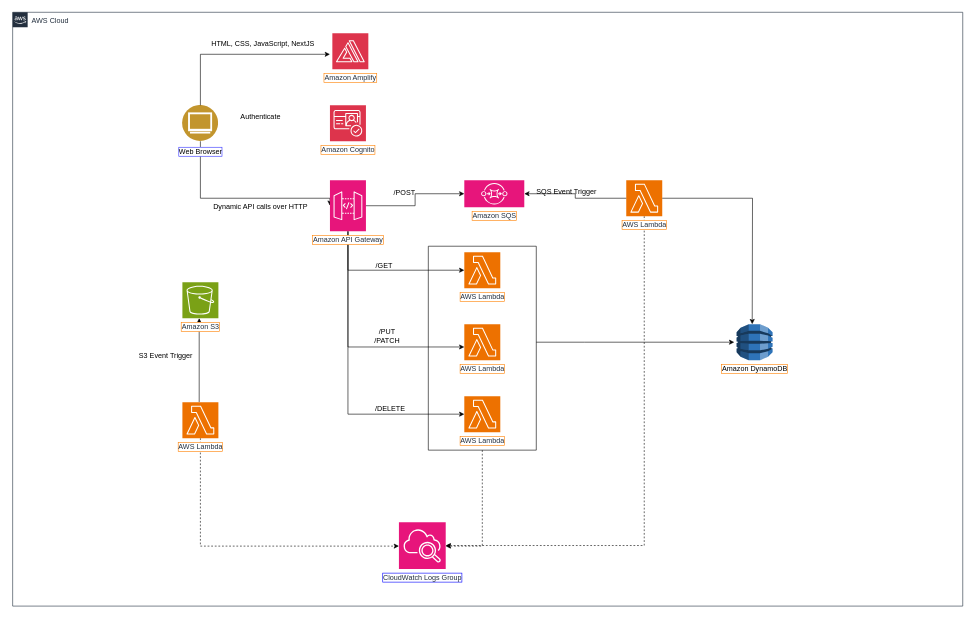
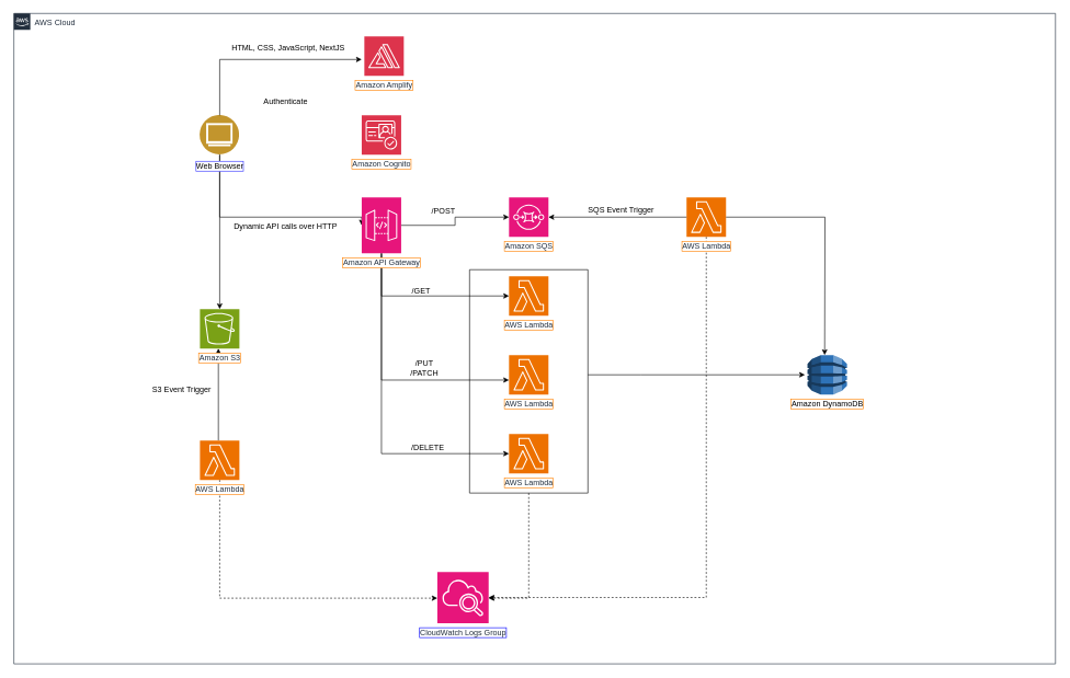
  <mxCell id="0" />
  <mxCell id="1" parent="0" />
+ <mxCell id="2" style="edgeStyle=orthogonalEdgeStyle;rounded=0;orthogonalLoop=1;jettySize=auto;html=1;entryX=0.5;entryY=0;entryDx=0;entryDy=0;entryPerimeter=0;" edge="1" parent="1" source="14" target="6"><mxGeometry relative="1" as="geometry" /></mxCell>
  <mxCell id="3" value="AWS Cloud" style="points=[[0,0],[0.25,0],[0.5,0],[0.75,0],[1,0],[1,0.25],[1,0.5],[1,0.75],[1,1],[0.75,1],[0.5,1],[0.25,1],[0,1],[0,0.75],[0,0.5],[0,0.25]];outlineConnect=0;gradientColor=none;html=1;whiteSpace=wrap;fontSize=12;fontStyle=0;container=1;pointerEvents=0;collapsible=0;recursiveResize=0;shape=mxgraph.aws4.group;grIcon=mxgraph.aws4.group_aws_cloud_alt;strokeColor=#232F3E;fillColor=none;verticalAlign=top;align=left;spacingLeft=30;fontColor=#232F3E;dashed=0;" vertex="1" parent="1"><mxGeometry x="20" y="20" width="1584" height="990" as="geometry" /></mxCell>
  <mxCell id="4" style="edgeStyle=orthogonalEdgeStyle;rounded=0;orthogonalLoop=1;jettySize=auto;html=1;exitX=0.5;exitY=0;exitDx=0;exitDy=0;exitPerimeter=0;" edge="1" parent="3"><mxGeometry relative="1" as="geometry"><mxPoint x="311" y="650" as="sourcePoint" /><mxPoint x="311" y="510" as="targetPoint" /></mxGeometry></mxCell>
  <mxCell id="5" value="S3 Event Trigger&lt;div&gt;&lt;br&gt;&lt;/div&gt;" style="text;html=1;align=center;verticalAlign=middle;resizable=0;points=[];autosize=1;strokeColor=none;fillColor=none;" vertex="1" parent="3"><mxGeometry x="200" y="560" width="110" height="40" as="geometry" /></mxCell>
  <mxCell id="6" value="Amazon S3" style="sketch=0;points=[[0,0,0],[0.25,0,0],[0.5,0,0],[0.75,0,0],[1,0,0],[0,1,0],[0.25,1,0],[0.5,1,0],[0.75,1,0],[1,1,0],[0,0.25,0],[0,0.5,0],[0,0.75,0],[1,0.25,0],[1,0.5,0],[1,0.75,0]];outlineConnect=0;fontColor=#232F3E;fillColor=#7AA116;strokeColor=#ffffff;dashed=0;verticalLabelPosition=bottom;verticalAlign=top;align=center;html=1;fontSize=12;fontStyle=0;aspect=fixed;shape=mxgraph.aws4.resourceIcon;resIcon=mxgraph.aws4.s3;labelBackgroundColor=default;labelBorderColor=#FF8000;" vertex="1" parent="3"><mxGeometry x="283" y="450" width="60" height="60" as="geometry" /></mxCell>
  <mxCell id="7" style="edgeStyle=orthogonalEdgeStyle;rounded=0;orthogonalLoop=1;jettySize=auto;html=1;dashed=1;" edge="1" parent="3" source="8" target="9"><mxGeometry relative="1" as="geometry"><Array as="points"><mxPoint x="313" y="890" /></Array></mxGeometry></mxCell>
  <mxCell id="8" value="AWS Lambda" style="sketch=0;points=[[0,0,0],[0.25,0,0],[0.5,0,0],[0.75,0,0],[1,0,0],[0,1,0],[0.25,1,0],[0.5,1,0],[0.75,1,0],[1,1,0],[0,0.25,0],[0,0.5,0],[0,0.75,0],[1,0.25,0],[1,0.5,0],[1,0.75,0]];outlineConnect=0;fontColor=#232F3E;fillColor=#ED7100;strokeColor=#ffffff;dashed=0;verticalLabelPosition=bottom;verticalAlign=top;align=center;html=1;fontSize=12;fontStyle=0;aspect=fixed;shape=mxgraph.aws4.resourceIcon;resIcon=mxgraph.aws4.lambda;labelBackgroundColor=default;labelBorderColor=#FF8000;" vertex="1" parent="3"><mxGeometry x="283" y="650" width="60" height="60" as="geometry" /></mxCell>
  <mxCell id="9" value="CloudWatch Logs Group" style="sketch=0;points=[[0,0,0],[0.25,0,0],[0.5,0,0],[0.75,0,0],[1,0,0],[0,1,0],[0.25,1,0],[0.5,1,0],[0.75,1,0],[1,1,0],[0,0.25,0],[0,0.5,0],[0,0.75,0],[1,0.25,0],[1,0.5,0],[1,0.75,0]];points=[[0,0,0],[0.25,0,0],[0.5,0,0],[0.75,0,0],[1,0,0],[0,1,0],[0.25,1,0],[0.5,1,0],[0.75,1,0],[1,1,0],[0,0.25,0],[0,0.5,0],[0,0.75,0],[1,0.25,0],[1,0.5,0],[1,0.75,0]];outlineConnect=0;fontColor=#232F3E;fillColor=#E7157B;strokeColor=#ffffff;dashed=0;verticalLabelPosition=bottom;verticalAlign=top;align=center;html=1;fontSize=12;fontStyle=0;aspect=fixed;shape=mxgraph.aws4.resourceIcon;resIcon=mxgraph.aws4.cloudwatch_2;labelBackgroundColor=default;labelBorderColor=#0000FF;" vertex="1" parent="3"><mxGeometry x="644" y="850" width="78" height="78" as="geometry" /></mxCell>
  <mxCell id="10" style="edgeStyle=orthogonalEdgeStyle;rounded=0;orthogonalLoop=1;jettySize=auto;html=1;entryX=0;entryY=0.633;entryDx=0;entryDy=0;entryPerimeter=0;" edge="1" parent="1" source="16" target="21"><mxGeometry relative="1" as="geometry"><Array as="points"><mxPoint x="579" y="578" /></Array></mxGeometry></mxCell>
  <mxCell id="11" style="edgeStyle=orthogonalEdgeStyle;rounded=0;orthogonalLoop=1;jettySize=auto;html=1;entryX=0;entryY=0.5;entryDx=0;entryDy=0;entryPerimeter=0;" edge="1" parent="1" source="16" target="20"><mxGeometry relative="1" as="geometry"><Array as="points"><mxPoint x="579" y="450" /></Array></mxGeometry></mxCell>
  <mxCell id="12" style="edgeStyle=orthogonalEdgeStyle;rounded=0;orthogonalLoop=1;jettySize=auto;html=1;entryX=0;entryY=0.5;entryDx=0;entryDy=0;entryPerimeter=0;" edge="1" parent="1" source="16" target="22"><mxGeometry relative="1" as="geometry"><Array as="points"><mxPoint x="579" y="690" /></Array></mxGeometry></mxCell>
  <mxCell id="13" style="edgeStyle=orthogonalEdgeStyle;rounded=0;orthogonalLoop=1;jettySize=auto;html=1;entryX=0;entryY=0.5;entryDx=0;entryDy=0;entryPerimeter=0;" edge="1" parent="1" source="14" target="16"><mxGeometry relative="1" as="geometry"><Array as="points"><mxPoint x="333" y="330" /></Array></mxGeometry></mxCell>
  <mxCell id="14" value="Web Browser" style="image;aspect=fixed;perimeter=ellipsePerimeter;html=1;align=center;shadow=0;dashed=0;fontColor=#000000;labelBackgroundColor=#FFFFFF;fontSize=12;spacingTop=3;image=img/lib/ibm/users/browser.svg;labelBorderColor=#3333FF;" vertex="1" parent="1"><mxGeometry x="303" y="175" width="60" height="60" as="geometry" /></mxCell>
  <mxCell id="15" value="Amazon Cognito" style="sketch=0;points=[[0,0,0],[0.25,0,0],[0.5,0,0],[0.75,0,0],[1,0,0],[0,1,0],[0.25,1,0],[0.5,1,0],[0.75,1,0],[1,1,0],[0,0.25,0],[0,0.5,0],[0,0.75,0],[1,0.25,0],[1,0.5,0],[1,0.75,0]];outlineConnect=0;fontColor=#232F3E;fillColor=#DD344C;strokeColor=#ffffff;dashed=0;verticalLabelPosition=bottom;verticalAlign=top;align=center;html=1;fontSize=12;fontStyle=0;aspect=fixed;shape=mxgraph.aws4.resourceIcon;resIcon=mxgraph.aws4.cognito;labelBackgroundColor=default;labelBorderColor=#FF8000;" vertex="1" parent="1"><mxGeometry x="549" y="175" width="60" height="60" as="geometry" /></mxCell>
  <mxCell id="16" value="Amazon API Gateway" style="sketch=0;points=[[0,0,0],[0.25,0,0],[0.5,0,0],[0.75,0,0],[1,0,0],[0,1,0],[0.25,1,0],[0.5,1,0],[0.75,1,0],[1,1,0],[0,0.25,0],[0,0.5,0],[0,0.75,0],[1,0.25,0],[1,0.5,0],[1,0.75,0]];outlineConnect=0;fontColor=#232F3E;fillColor=#E7157B;strokeColor=#ffffff;dashed=0;verticalLabelPosition=bottom;verticalAlign=top;align=center;html=1;fontSize=12;fontStyle=0;aspect=fixed;shape=mxgraph.aws4.resourceIcon;resIcon=mxgraph.aws4.api_gateway;labelBackgroundColor=default;labelBorderColor=#FF8000;" vertex="1" parent="1"><mxGeometry x="549" y="300" width="60" height="85" as="geometry" /></mxCell>
  <mxCell id="17" style="edgeStyle=orthogonalEdgeStyle;rounded=0;orthogonalLoop=1;jettySize=auto;html=1;entryX=0;entryY=0.5;entryDx=0;entryDy=0;entryPerimeter=0;" edge="1" parent="1" source="14"><mxGeometry relative="1" as="geometry"><mxPoint x="549" y="90" as="targetPoint" /><Array as="points"><mxPoint x="333" y="90" /></Array></mxGeometry></mxCell>
- <mxCell id="18" value="Amazon SQS" style="sketch=0;points=[[0,0,0],[0.25,0,0],[0.5,0,0],[0.75,0,0],[1,0,0],[0,1,0],[0.25,1,0],[0.5,1,0],[0.75,1,0],[1,1,0],[0,0.25,0],[0,0.5,0],[0,0.75,0],[1,0.25,0],[1,0.5,0],[1,0.75,0]];outlineConnect=0;fontColor=#232F3E;fillColor=#E7157B;strokeColor=#ffffff;dashed=0;verticalLabelPosition=bottom;verticalAlign=top;align=center;html=1;fontSize=12;fontStyle=0;aspect=fixed;shape=mxgraph.aws4.resourceIcon;resIcon=mxgraph.aws4.sqs;labelBackgroundColor=default;labelBorderColor=#FF8000;" vertex="1" parent="1"><mxGeometry x="773" y="300" width="100" height="45" as="geometry" /></mxCell>
+ <mxCell id="18" value="Amazon SQS" style="sketch=0;points=[[0,0,0],[0.25,0,0],[0.5,0,0],[0.75,0,0],[1,0,0],[0,1,0],[0.25,1,0],[0.5,1,0],[0.75,1,0],[1,1,0],[0,0.25,0],[0,0.5,0],[0,0.75,0],[1,0.25,0],[1,0.5,0],[1,0.75,0]];outlineConnect=0;fontColor=#232F3E;fillColor=#E7157B;strokeColor=#ffffff;dashed=0;verticalLabelPosition=bottom;verticalAlign=top;align=center;html=1;fontSize=12;fontStyle=0;aspect=fixed;shape=mxgraph.aws4.resourceIcon;resIcon=mxgraph.aws4.sqs;labelBackgroundColor=default;labelBorderColor=#FF8000;" vertex="1" parent="1"><mxGeometry x="773" y="300" width="60" height="60" as="geometry" /></mxCell>
  <mxCell id="19" style="edgeStyle=orthogonalEdgeStyle;rounded=0;orthogonalLoop=1;jettySize=auto;html=1;entryX=0;entryY=0.5;entryDx=0;entryDy=0;entryPerimeter=0;" edge="1" parent="1" source="16" target="18"><mxGeometry relative="1" as="geometry" /></mxCell>
  <mxCell id="20" value="AWS Lambda" style="sketch=0;points=[[0,0,0],[0.25,0,0],[0.5,0,0],[0.75,0,0],[1,0,0],[0,1,0],[0.25,1,0],[0.5,1,0],[0.75,1,0],[1,1,0],[0,0.25,0],[0,0.5,0],[0,0.75,0],[1,0.25,0],[1,0.5,0],[1,0.75,0]];outlineConnect=0;fontColor=#232F3E;fillColor=#ED7100;strokeColor=#ffffff;dashed=0;verticalLabelPosition=bottom;verticalAlign=top;align=center;html=1;fontSize=12;fontStyle=0;aspect=fixed;shape=mxgraph.aws4.resourceIcon;resIcon=mxgraph.aws4.lambda;labelBackgroundColor=default;labelBorderColor=#FF8000;" vertex="1" parent="1"><mxGeometry x="773" y="420" width="60" height="60" as="geometry" /></mxCell>
  <mxCell id="21" value="AWS Lambda" style="sketch=0;points=[[0,0,0],[0.25,0,0],[0.5,0,0],[0.75,0,0],[1,0,0],[0,1,0],[0.25,1,0],[0.5,1,0],[0.75,1,0],[1,1,0],[0,0.25,0],[0,0.5,0],[0,0.75,0],[1,0.25,0],[1,0.5,0],[1,0.75,0]];outlineConnect=0;fontColor=#232F3E;fillColor=#ED7100;strokeColor=#ffffff;dashed=0;verticalLabelPosition=bottom;verticalAlign=top;align=center;html=1;fontSize=12;fontStyle=0;aspect=fixed;shape=mxgraph.aws4.resourceIcon;resIcon=mxgraph.aws4.lambda;labelBackgroundColor=default;labelBorderColor=#FF8000;" vertex="1" parent="1"><mxGeometry x="773" y="540" width="60" height="60" as="geometry" /></mxCell>
  <mxCell id="22" value="AWS Lambda" style="sketch=0;points=[[0,0,0],[0.25,0,0],[0.5,0,0],[0.75,0,0],[1,0,0],[0,1,0],[0.25,1,0],[0.5,1,0],[0.75,1,0],[1,1,0],[0,0.25,0],[0,0.5,0],[0,0.75,0],[1,0.25,0],[1,0.5,0],[1,0.75,0]];outlineConnect=0;fontColor=#232F3E;fillColor=#ED7100;strokeColor=#ffffff;dashed=0;verticalLabelPosition=bottom;verticalAlign=top;align=center;html=1;fontSize=12;fontStyle=0;aspect=fixed;shape=mxgraph.aws4.resourceIcon;resIcon=mxgraph.aws4.lambda;labelBackgroundColor=default;labelBorderColor=#FF8000;" vertex="1" parent="1"><mxGeometry x="773" y="660" width="60" height="60" as="geometry" /></mxCell>
  <mxCell id="23" style="edgeStyle=orthogonalEdgeStyle;rounded=0;orthogonalLoop=1;jettySize=auto;html=1;verticalAlign=middle;dashed=1;" edge="1" parent="1" source="24" target="9"><mxGeometry relative="1" as="geometry"><Array as="points"><mxPoint x="1073" y="909" /></Array></mxGeometry></mxCell>
  <mxCell id="24" value="AWS Lambda" style="sketch=0;points=[[0,0,0],[0.25,0,0],[0.5,0,0],[0.75,0,0],[1,0,0],[0,1,0],[0.25,1,0],[0.5,1,0],[0.75,1,0],[1,1,0],[0,0.25,0],[0,0.5,0],[0,0.75,0],[1,0.25,0],[1,0.5,0],[1,0.75,0]];outlineConnect=0;fontColor=#232F3E;fillColor=#ED7100;strokeColor=#ffffff;dashed=0;verticalLabelPosition=bottom;verticalAlign=top;align=center;html=1;fontSize=12;fontStyle=0;aspect=fixed;shape=mxgraph.aws4.resourceIcon;resIcon=mxgraph.aws4.lambda;labelBackgroundColor=default;labelBorderColor=#FF8000;" vertex="1" parent="1"><mxGeometry x="1043" y="300" width="60" height="60" as="geometry" /></mxCell>
  <mxCell id="25" style="edgeStyle=orthogonalEdgeStyle;rounded=0;orthogonalLoop=1;jettySize=auto;html=1;entryX=1;entryY=0.5;entryDx=0;entryDy=0;entryPerimeter=0;" edge="1" parent="1" source="24" target="18"><mxGeometry relative="1" as="geometry" /></mxCell>
  <mxCell id="26" value="Amazon DynamoDB" style="outlineConnect=0;dashed=0;verticalLabelPosition=bottom;verticalAlign=top;align=center;html=1;shape=mxgraph.aws3.dynamo_db;fillColor=#2E73B8;gradientColor=none;labelBackgroundColor=default;labelBorderColor=#FF8000;" vertex="1" parent="1"><mxGeometry x="1227" y="540" width="60" height="60" as="geometry" /></mxCell>
  <mxCell id="27" style="edgeStyle=orthogonalEdgeStyle;rounded=0;orthogonalLoop=1;jettySize=auto;html=1;entryX=0.5;entryY=0;entryDx=0;entryDy=0;entryPerimeter=0;" edge="1" parent="1" source="24"><mxGeometry relative="1" as="geometry"><mxPoint x="1253" y="540" as="targetPoint" /></mxGeometry></mxCell>
  <mxCell id="28" style="edgeStyle=orthogonalEdgeStyle;rounded=0;orthogonalLoop=1;jettySize=auto;html=1;" edge="1" parent="1" source="30"><mxGeometry relative="1" as="geometry"><mxPoint x="1223" y="570" as="targetPoint" /><Array as="points"><mxPoint x="973" y="570" /><mxPoint x="973" y="570" /></Array></mxGeometry></mxCell>
  <mxCell id="29" style="edgeStyle=orthogonalEdgeStyle;rounded=0;orthogonalLoop=1;jettySize=auto;html=1;dashed=1;" edge="1" parent="1" source="30" target="9"><mxGeometry relative="1" as="geometry"><Array as="points"><mxPoint x="803" y="910" /></Array></mxGeometry></mxCell>
  <mxCell id="30" value="" style="swimlane;startSize=0;" vertex="1" parent="1"><mxGeometry x="713" y="410" width="180" height="340" as="geometry" /></mxCell>
  <mxCell id="31" value="Amazon Amplify" style="sketch=0;points=[[0,0,0],[0.25,0,0],[0.5,0,0],[0.75,0,0],[1,0,0],[0,1,0],[0.25,1,0],[0.5,1,0],[0.75,1,0],[1,1,0],[0,0.25,0],[0,0.5,0],[0,0.75,0],[1,0.25,0],[1,0.5,0],[1,0.75,0]];outlineConnect=0;fontColor=#232F3E;fillColor=#DD344C;strokeColor=#ffffff;dashed=0;verticalLabelPosition=bottom;verticalAlign=top;align=center;html=1;fontSize=12;fontStyle=0;aspect=fixed;shape=mxgraph.aws4.resourceIcon;resIcon=mxgraph.aws4.amplify;labelBackgroundColor=default;labelBorderColor=#FF8000;" vertex="1" parent="1"><mxGeometry x="553" y="55" width="60" height="60" as="geometry" /></mxCell>
  <mxCell id="32" value="HTML, CSS, JavaScript, NextJS" style="text;html=1;align=center;verticalAlign=middle;resizable=0;points=[];autosize=1;strokeColor=none;fillColor=none;" vertex="1" parent="1"><mxGeometry x="337" y="58" width="200" height="30" as="geometry" /></mxCell>
- <mxCell id="33" value="Authenticate" style="text;html=1;align=center;verticalAlign=middle;resizable=0;points=[];autosize=1;strokeColor=none;fillColor=none;" vertex="1" parent="1"><mxGeometry x="388" y="180" width="90" height="30" as="geometry" /></mxCell>
+ <mxCell id="33" value="Authenticate" style="text;html=1;align=center;verticalAlign=middle;resizable=0;points=[];autosize=1;strokeColor=none;fillColor=none;" vertex="1" parent="1"><mxGeometry x="388" y="140" width="90" height="30" as="geometry" /></mxCell>
  <mxCell id="34" value="Dynamic API calls over HTTP" style="text;html=1;align=center;verticalAlign=middle;resizable=0;points=[];autosize=1;strokeColor=none;fillColor=none;" vertex="1" parent="1"><mxGeometry x="343" y="330" width="180" height="30" as="geometry" /></mxCell>
  <mxCell id="35" value="/POST" style="text;html=1;align=center;verticalAlign=middle;resizable=0;points=[];autosize=1;strokeColor=none;fillColor=none;" vertex="1" parent="1"><mxGeometry x="643" y="306" width="60" height="30" as="geometry" /></mxCell>
  <mxCell id="36" value="/GET" style="text;html=1;align=center;verticalAlign=middle;resizable=0;points=[];autosize=1;strokeColor=none;fillColor=none;" vertex="1" parent="1"><mxGeometry x="614" y="427" width="50" height="30" as="geometry" /></mxCell>
  <mxCell id="37" value="SQS Event Trigger" style="text;html=1;align=center;verticalAlign=middle;resizable=0;points=[];autosize=1;strokeColor=none;fillColor=none;" vertex="1" parent="1"><mxGeometry x="883" y="305" width="120" height="30" as="geometry" /></mxCell>
  <mxCell id="38" value="/PUT&lt;div&gt;/PATCH&lt;/div&gt;" style="text;html=1;align=center;verticalAlign=middle;resizable=0;points=[];autosize=1;strokeColor=none;fillColor=none;" vertex="1" parent="1"><mxGeometry x="609" y="540" width="70" height="40" as="geometry" /></mxCell>
  <mxCell id="39" value="/DELETE" style="text;html=1;align=center;verticalAlign=middle;resizable=0;points=[];autosize=1;strokeColor=none;fillColor=none;" vertex="1" parent="1"><mxGeometry x="614" y="666" width="70" height="30" as="geometry" /></mxCell>
